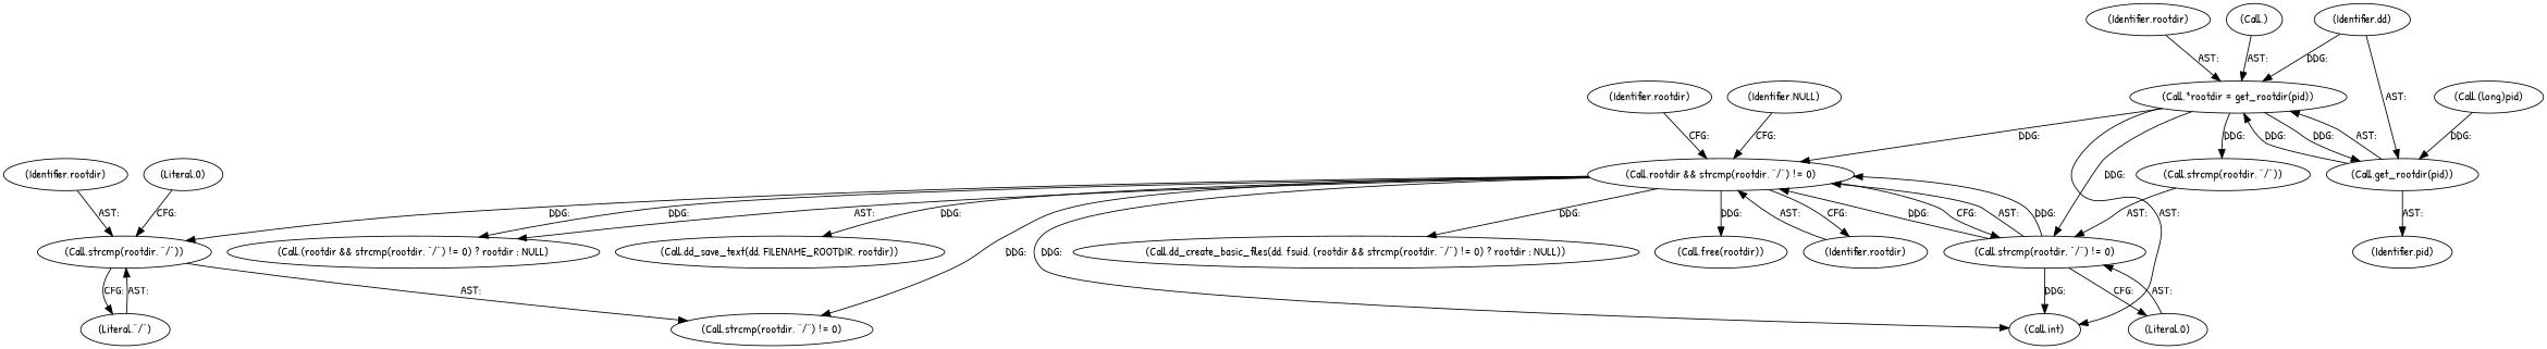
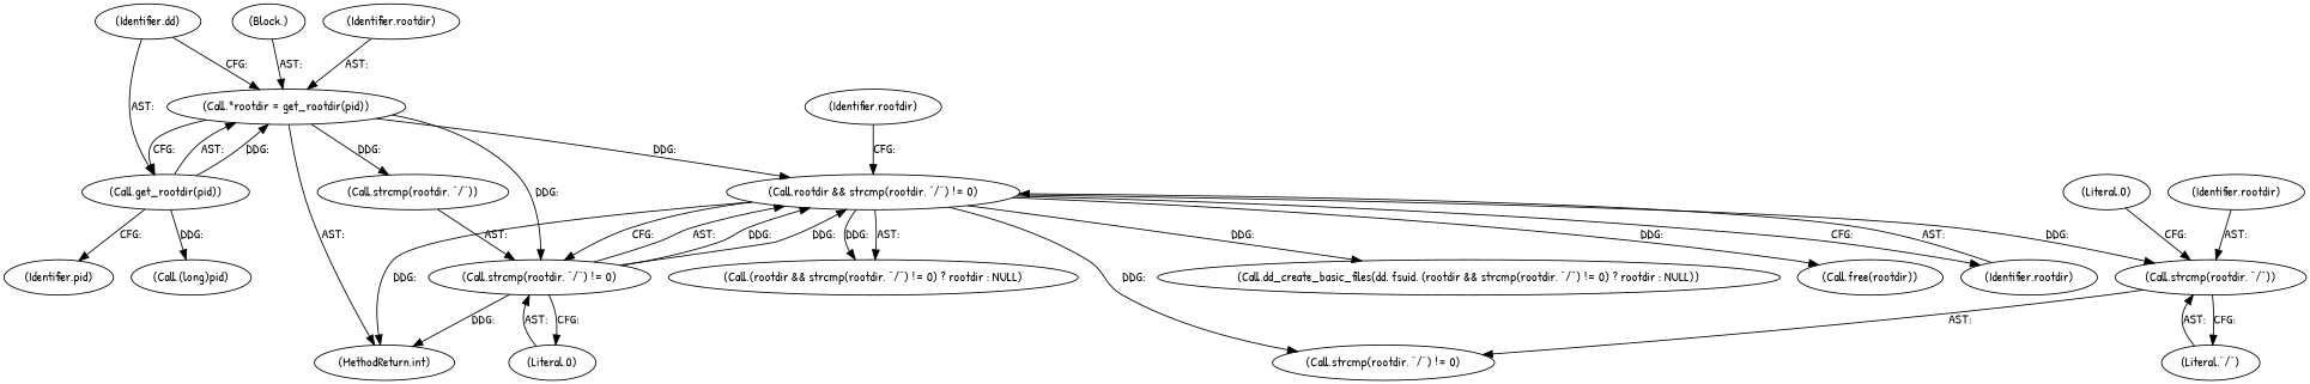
  digraph {
    fontname="Patrick Hand"
    node [fontname="Patrick Hand"]
    edge [fontname="Patrick Hand"]
    n1 [label="(Call,strcmp(rootdir, \"/\"))"]
    n2 [label="(Call,strcmp(rootdir, \"/\") != 0)"]
    n3 [label="(Literal,\"/\")"]
    n4 [label="(Call,rootdir && strcmp(rootdir, \"/\") != 0)"]
    n5 [label="(Call,strcmp(rootdir, \"/\") != 0)"]
    n6 [label="(Call,dd_create_basic_files(dd, fsuid, (rootdir && strcmp(rootdir, \"/\") != 0) ? rootdir : NULL))"]
    n7 [label="(Call,free(rootdir))"]
    n8 [label="(Identifier,rootdir)"]
    n9 [label="(Call,(rootdir && strcmp(rootdir, \"/\") != 0) ? rootdir : NULL)"]
-   n10 [label="(Call,dd_save_text(dd, FILENAME_ROOTDIR, rootdir))"]
-   n11 [label="(Call,int)"]
+   n11 [label="(MethodReturn,int)"]
    n12 [label="(Literal,0)"]
    n13 [label="(Call,*rootdir = get_rootdir(pid))"]
    n14 [label="(Call,get_rootdir(pid))"]
    n15 [label="(Call,strcmp(rootdir, \"/\"))"]
    n16 [label="(Identifier,pid)"]
    n17 [label="(Call,(long)pid)"]
-   n18 [label="(Call,)"]
+   n18 [label="(Block,)"]
    n19 [label="(Identifier,rootdir)"]
    n20 [label="(Identifier,rootdir)"]
-   n21 [label="(Identifier,NULL)"]
    n22 [label="(Literal,0)"]
    n23 [label="(Identifier,dd)"]
    n24 [label="(Identifier,rootdir)"]
    n1 -> n2 [label="AST: "]
    n1 -> n3 [label="CFG: "]
    n3 -> n1 [label="AST: "]
    n4 -> n1 [label="DDG: "]
    n4 -> n2 [label="DDG: "]
    n4 -> n5 [label="CFG: "]
    n4 -> n6 [label="DDG: "]
    n4 -> n7 [label="DDG: "]
    n4 -> n8 [label="CFG: "]
    n4 -> n9 [label="AST: "]
    n4 -> n9 [label="DDG: "]
-   n4 -> n10 [label="DDG: "]
    n4 -> n11 [label="DDG: "]
    n5 -> n4 [label="AST: "]
    n5 -> n4 [label="DDG: "]
    n5 -> n4 [label="DDG: "]
    n5 -> n11 [label="DDG: "]
    n5 -> n12 [label="CFG: "]
    n8 -> n4 [label="AST: "]
    n12 -> n5 [label="AST: "]
    n13 -> n4 [label="DDG: "]
    n13 -> n5 [label="DDG: "]
    n13 -> n11 [label="AST: "]
-   n13 -> n14 [label="DDG: "]
+   n13 -> n14 [label="CFG: "]
    n13 -> n15 [label="DDG: "]
    n14 -> n13 [label="AST: "]
    n14 -> n13 [label="DDG: "]
-   n14 -> n16 [label="AST: "]
-   n17 -> n14 [label="DDG: "]
+   n14 -> n16 [label="CFG: "]
+   n14 -> n17 [label="DDG: "]
    n15 -> n5 [label="AST: "]
    n18 -> n13 [label="AST: "]
    n19 -> n4 [label="CFG: "]
    n20 -> n1 [label="AST: "]
-   n21 -> n4 [label="CFG: "]
    n22 -> n1 [label="CFG: "]
-   n23 -> n13 [label="DDG: "]
+   n23 -> n13 [label="CFG: "]
    n23 -> n14 [label="AST: "]
    n24 -> n13 [label="AST: "]
  }
